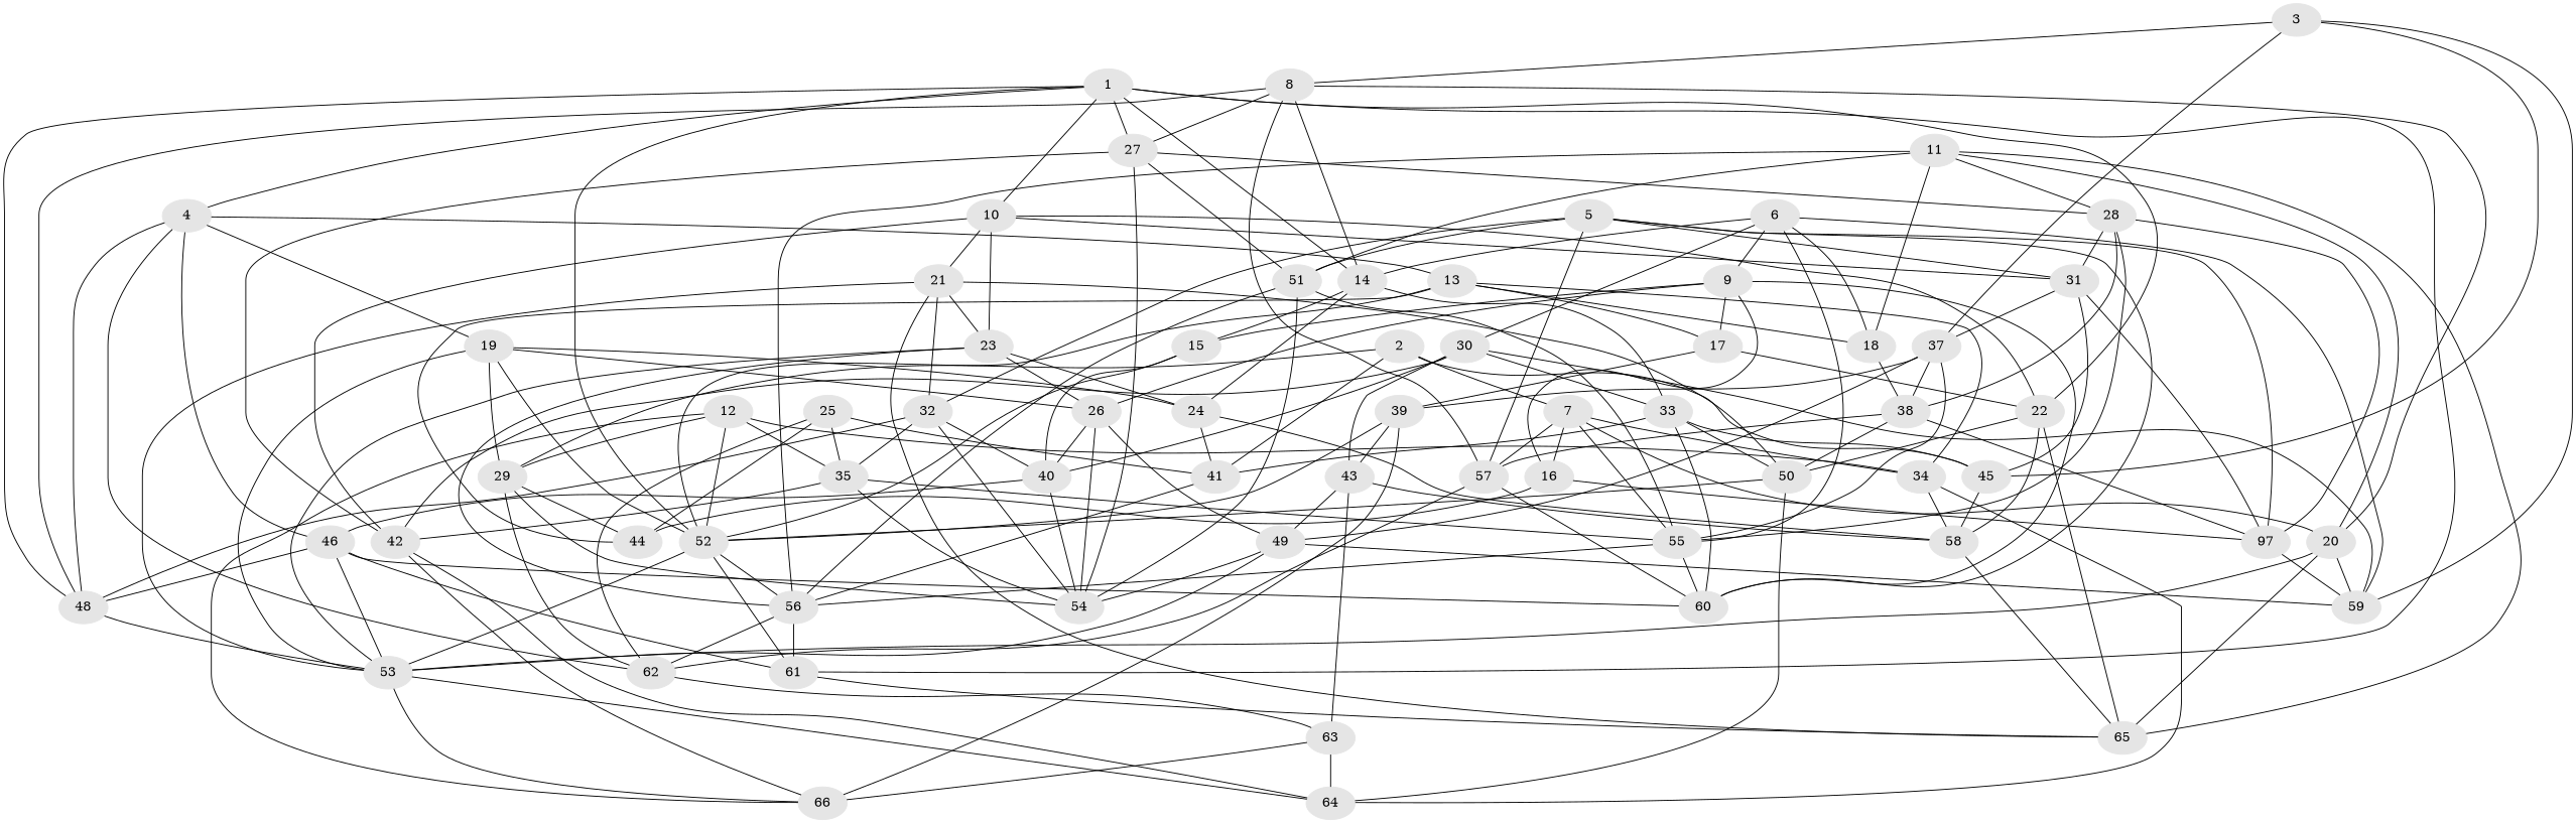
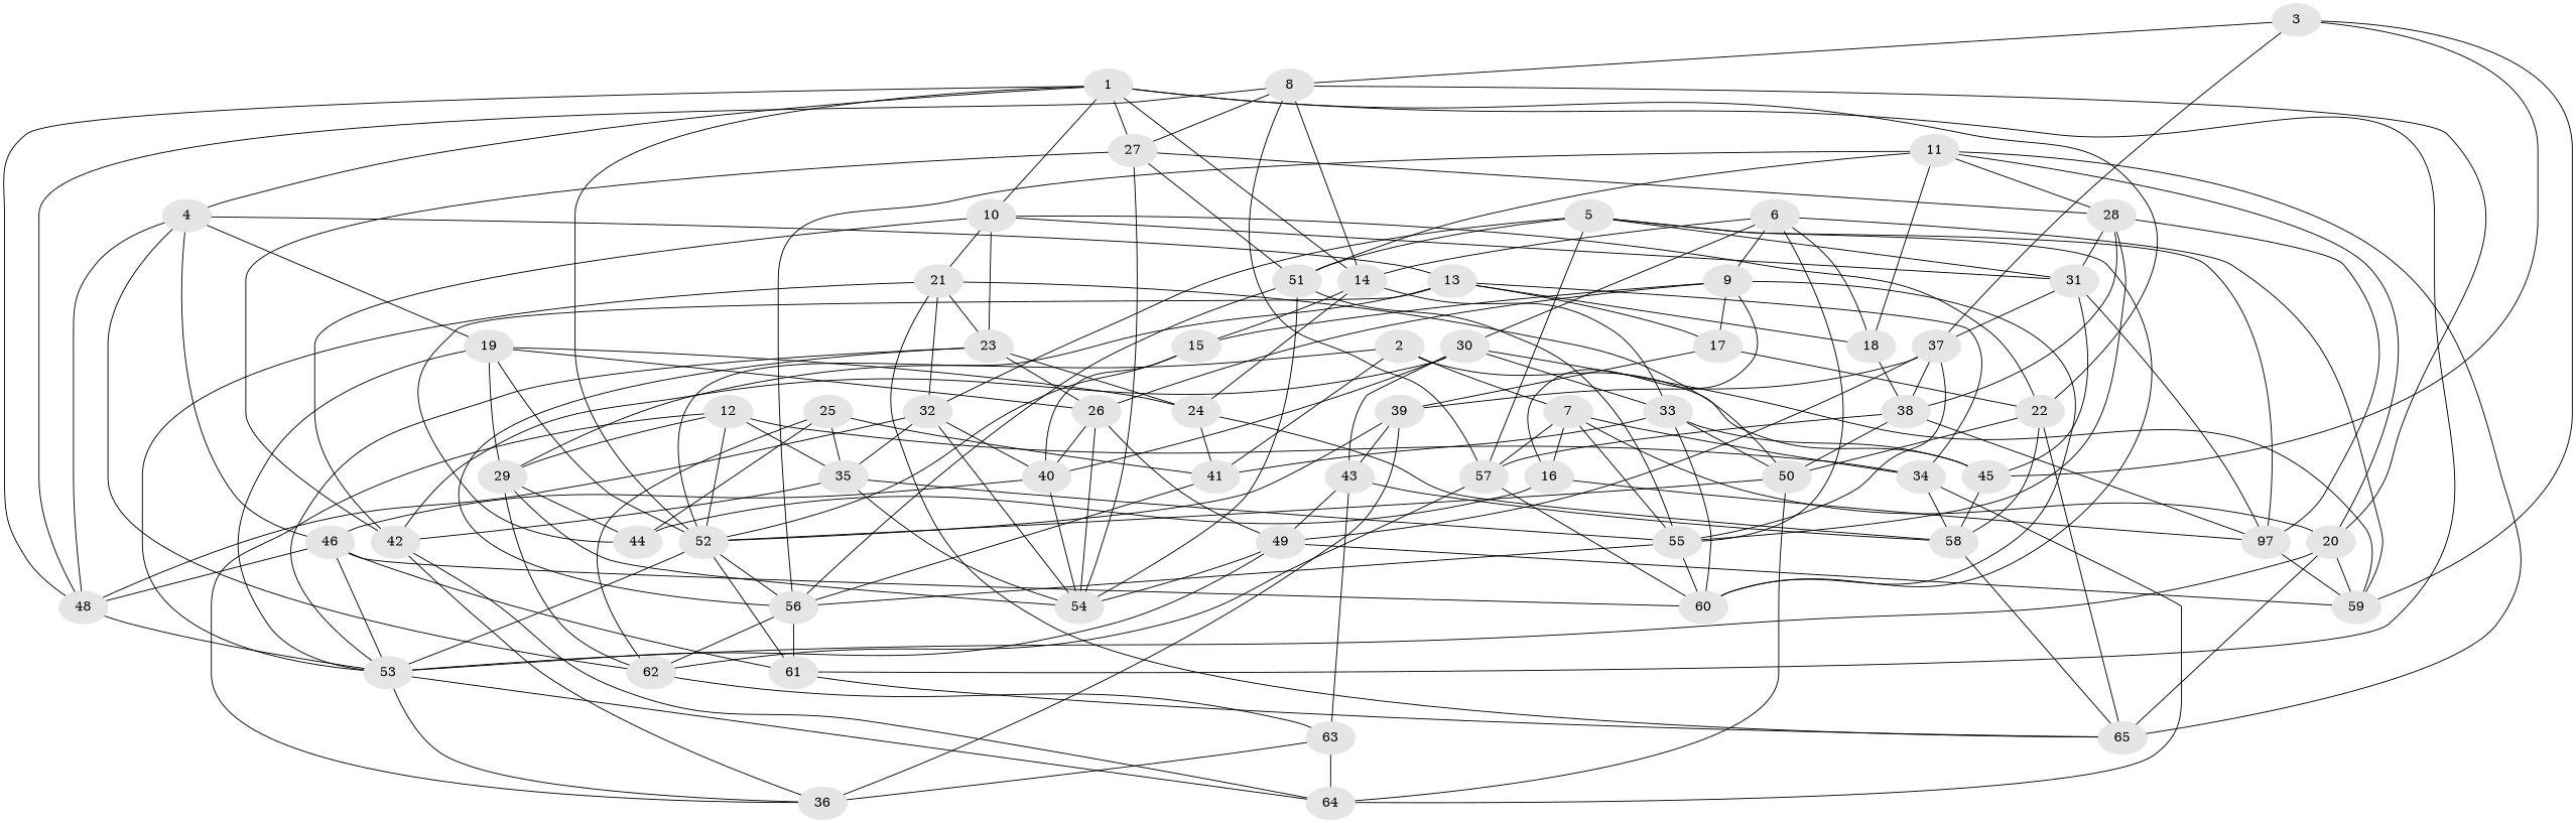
  graph {
    node [color=gray90 style=filled]
    edge [weight=1.0]
    1
    4
    10
    14
    22
    27
    48
    52
    61
    13
    19
    46
    62
    31
    21
    23
    42
    15
    24
    33
    65
    50
    58
    51
    28
    54
    53
    56
    2
    7
    29
    41
    45
    57
    55
    16
    20
    34
    44
    3
    8
    37
    59
    39
    38
    49
    18
    17
    26
    60
    63
    5
    32
    n54 [label=97]
    35
    40
    6
    9
    30
    43
    64
-   66
+   66 [label=36]
    11
    12
    25
    1 -- 4
    1 -- 10
    1 -- 14
    1 -- 22
    1 -- 27
    1 -- 48
    1 -- 52
    1 -- 61
    4 -- 48
    4 -- 13
    4 -- 19
    4 -- 46
    4 -- 62
    10 -- 22
    10 -- 31
    10 -- 21
    10 -- 23
    10 -- 42
    14 -- 15
    14 -- 24
    14 -- 33
    22 -- 65
    22 -- 50
    22 -- 58
    27 -- 42
    27 -- 51
    27 -- 28
    27 -- 54
    48 -- 53
    52 -- 61
    52 -- 53
    52 -- 56
    61 -- 65
    13 -- 52
    13 -- 34
    13 -- 44
    13 -- 18
    13 -- 17
    19 -- 52
    19 -- 24
    19 -- 53
    19 -- 29
    19 -- 26
    46 -- 48
    46 -- 61
    46 -- 53
    46 -- 60
    62 -- 63
    31 -- 45
    31 -- 37
    31 -- n54
    21 -- 23
    21 -- 65
    21 -- 50
    21 -- 53
    21 -- 32
    23 -- 24
    23 -- 53
    23 -- 56
    23 -- 26
    42 -- 64
    42 -- 66
    15 -- 52
    15 -- 40
    24 -- 58
    24 -- 41 [weight=2.0]
    33 -- 50
    33 -- 41
    33 -- 45
    33 -- 60
    50 -- 52
    50 -- 64
    58 -- 65
    51 -- 54
    51 -- 56
    51 -- 55
    28 -- 31
    28 -- 55
    28 -- 38
    28 -- n54
    53 -- 64
    53 -- 66
    56 -- 61
    56 -- 62
    2 -- 7
    2 -- 29
    2 -- 41
    2 -- 45
    7 -- 57
    7 -- 55
    7 -- 16
    7 -- 20
    7 -- 34
    29 -- 62
    29 -- 54
    29 -- 44
    41 -- 56
    45 -- 58
    57 -- 62
    57 -- 60
    55 -- 56
    55 -- 60
    16 -- 44
    16 -- n54
    20 -- 65
    20 -- 53
    20 -- 59
    34 -- 58
    34 -- 64
    3 -- 45
    3 -- 8
    3 -- 37
    3 -- 59
    8 -- 14
    8 -- 27
    8 -- 48
    8 -- 57
    8 -- 20
    37 -- 55
    37 -- 39
    37 -- 38
    37 -- 49
    39 -- 52
    39 -- 43
    39 -- 66 [weight=2.0]
    38 -- 50
    38 -- 57
    38 -- n54
    49 -- 54
    49 -- 53
    49 -- 59
    18 -- 38
    17 -- 22
    17 -- 39
    26 -- 54
    26 -- 49
    26 -- 40
    63 -- 64 [weight=2.0]
    63 -- 66
    5 -- 31
    5 -- 51
    5 -- 57
    5 -- 60
    5 -- 32
    5 -- n54
    32 -- 48
    32 -- 54
    32 -- 35
    32 -- 40
    n54 -- 59
    35 -- 42
    35 -- 54
    35 -- 55
    40 -- 46
    40 -- 54
    6 -- 14
    6 -- 55
    6 -- 59
    6 -- 18
    6 -- 9
    6 -- 30
    9 -- 15
    9 -- 16
    9 -- 17
    9 -- 26
    9 -- 60
    30 -- 42
    30 -- 33
    30 -- 59
    30 -- 40
    30 -- 43
    43 -- 58
    43 -- 49
    43 -- 63 [weight=2.0]
    11 -- 65
    11 -- 51
    11 -- 28
    11 -- 56
    11 -- 20
    11 -- 18
    12 -- 52
    12 -- 29
    12 -- 34 [weight=2.0]
    12 -- 35
    12 -- 66
    25 -- 62
    25 -- 41
    25 -- 44
    25 -- 35
  }
